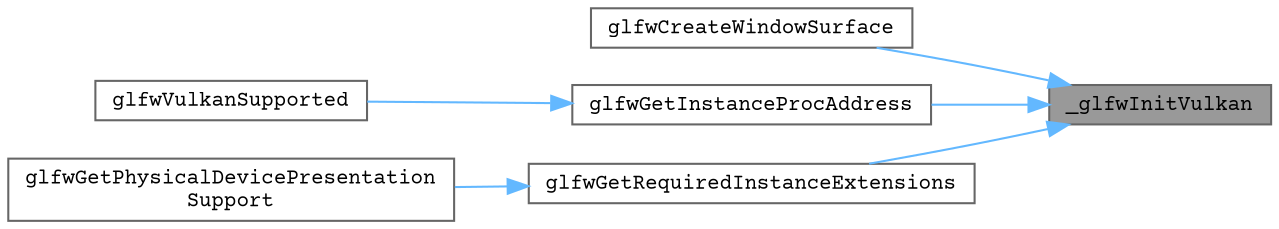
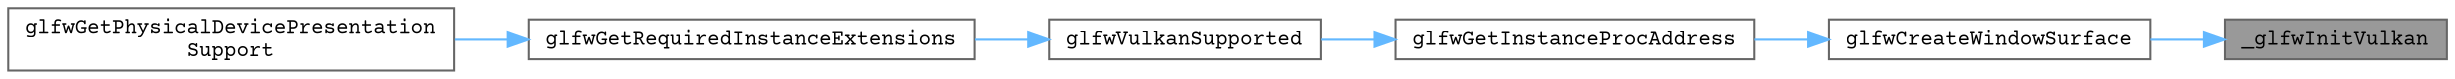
  digraph {
    fontname="Courier Prime"
    rankdir=RL
    node [color=grey40 fillcolor=white fontname="Courier Prime" fontsize=10 shape=box style=filled]
    edge [color=steelblue1 dir=back fontname="Courier Prime" fontsize=10 labelfontname=Helvetica labelfontsize=10 style=solid]
    n1 [color=gray40 fillcolor=grey60 fontcolor=black height=0.2 label=_glfwInitVulkan width=0.4]
    n2 [height=0.2 label=glfwCreateWindowSurface width=0.4]
    n3 [height=0.2 label=glfwGetInstanceProcAddress width=0.4]
    n4 [height=0.2 label=glfwGetRequiredInstanceExtensions width=0.4]
    n5 [height=0.2 label=glfwVulkanSupported width=0.4]
    n6 [height=0.2 label="glfwGetPhysicalDevicePresentation\lSupport" width=0.4]
    n1 -> n2
-   n1 -> n3
-   n1 -> n4
+   n2 -> n3
+   n5 -> n4
    n3 -> n5
    n4 -> n6
  }
